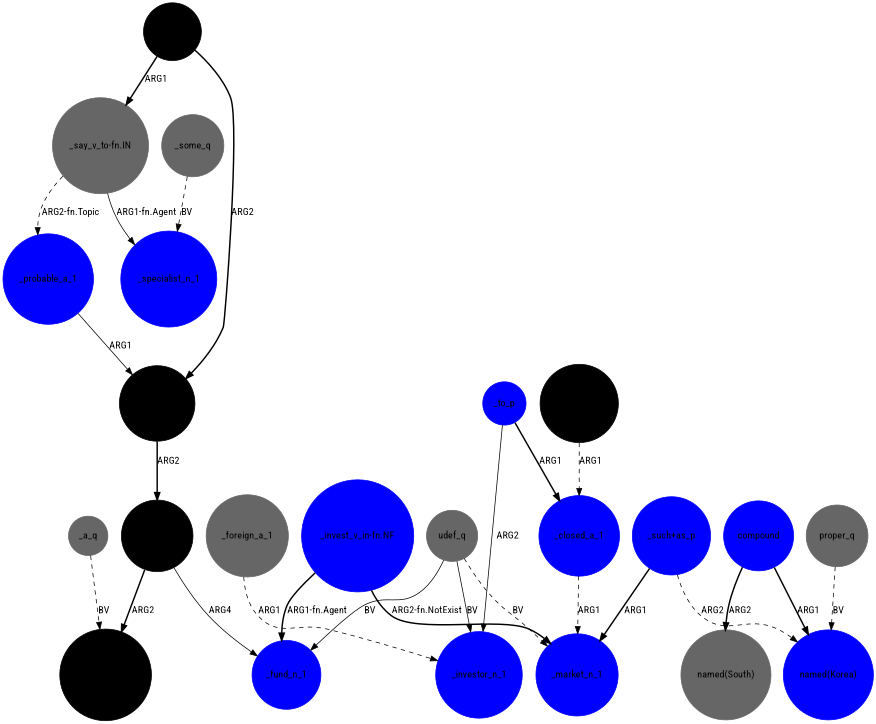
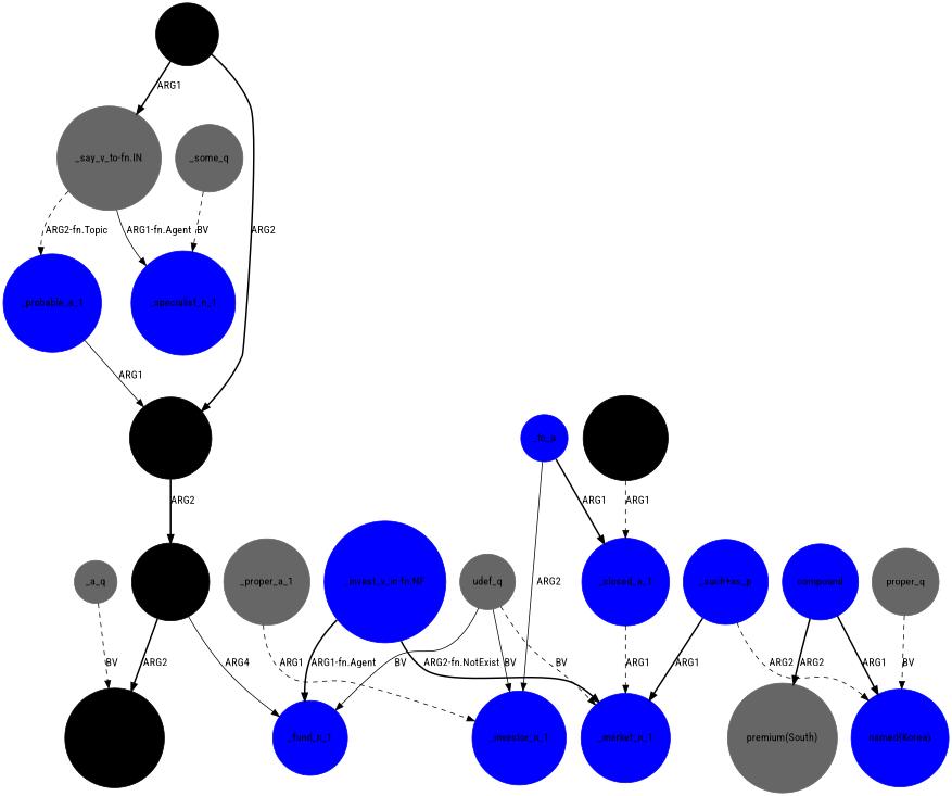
  digraph {
    fontname="Roboto Condensed"
    node [color=blue fontname="Roboto Condensed" shape=circle style=filled]
    edge [fontname="Roboto Condensed" style=bold]
    "_say_v_to-fn.IN" [color=gray40]
    _specialist_n_1
    _probable_a_1
    _worth_a_1 [color=black]
-   "named(South)" [color=gray40]
+   "named(South)" [color=gray40 label="premium(South)"]
    compound
    "named(Korea)"
    _a_q [color=gray40]
    _premium_n_1 [color=black]
    _to_p
    _closed_a_1
    _investor_n_1
    _market_n_1
    _pay_v_for [color=black]
    _fund_n_1
    udef_q [color=gray40]
    _partial_a_1 [color=black]
    _some_q [color=gray40]
    "_invest_v_in-fn.NF"
-   _foreign_a_1 [color=gray40]
+   _foreign_a_1 [color=gray40 label=_proper_a_1]
    proper_q [color=gray40]
    "_such+as_p"
    focus_d [color=black]
    "_say_v_to-fn.IN" -> _specialist_n_1 [label="ARG1-fn.Agent" style=solid]
    "_say_v_to-fn.IN" -> _probable_a_1 [label="ARG2-fn.Topic" style=dashed]
    _probable_a_1 -> _worth_a_1 [label=ARG1 style=solid]
    _worth_a_1 -> _pay_v_for [label=ARG2]
    compound -> "named(South)" [label=ARG2]
    compound -> "named(Korea)" [label=ARG1]
    _a_q -> _premium_n_1 [label=BV style=dashed]
    _to_p -> _closed_a_1 [label=ARG1]
    _to_p -> _investor_n_1 [label=ARG2 style=solid]
    _closed_a_1 -> _market_n_1 [label=ARG1 style=dashed]
    _pay_v_for -> _premium_n_1 [label=ARG2]
    _pay_v_for -> _fund_n_1 [label=ARG4 style=solid]
    udef_q -> _investor_n_1 [label=BV style=solid]
    udef_q -> _market_n_1 [label=BV style=dashed]
    udef_q -> _fund_n_1 [label=BV style=solid]
    _partial_a_1 -> _closed_a_1 [label=ARG1 style=dashed]
    _some_q -> _specialist_n_1 [label=BV style=dashed]
    "_invest_v_in-fn.NF" -> _market_n_1 [label="ARG2-fn.NotExist"]
    "_invest_v_in-fn.NF" -> _fund_n_1 [label="ARG1-fn.Agent"]
    _foreign_a_1 -> _investor_n_1 [label=ARG1 style=dashed]
    proper_q -> "named(Korea)" [label=BV style=dashed]
    "_such+as_p" -> "named(Korea)" [label=ARG2 style=dashed]
    "_such+as_p" -> _market_n_1 [label=ARG1]
    focus_d -> "_say_v_to-fn.IN" [label=ARG1]
    focus_d -> _worth_a_1 [label=ARG2]
  }
